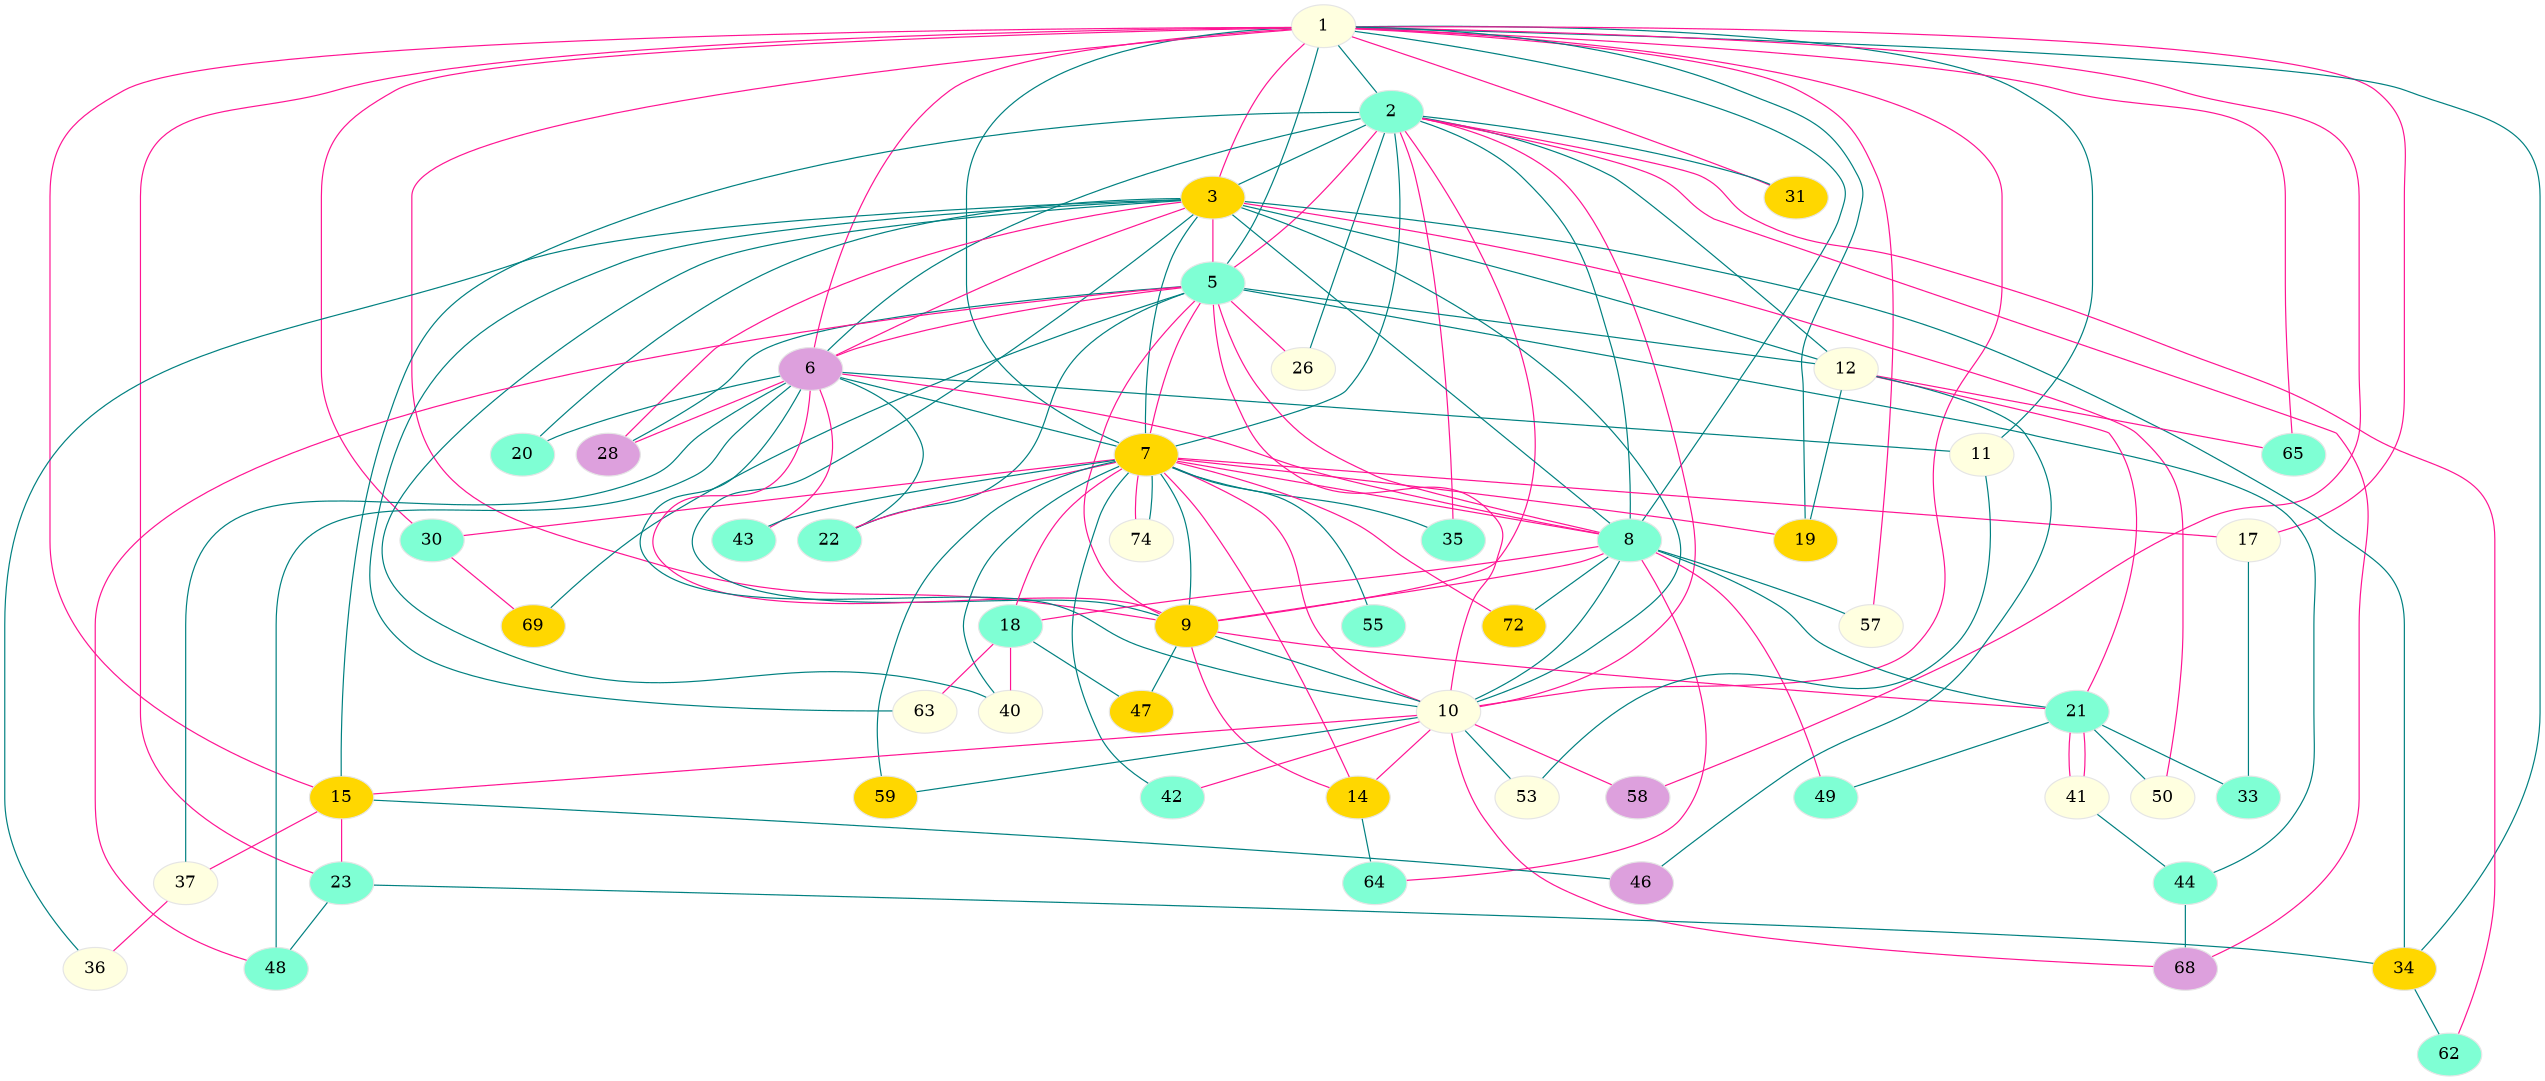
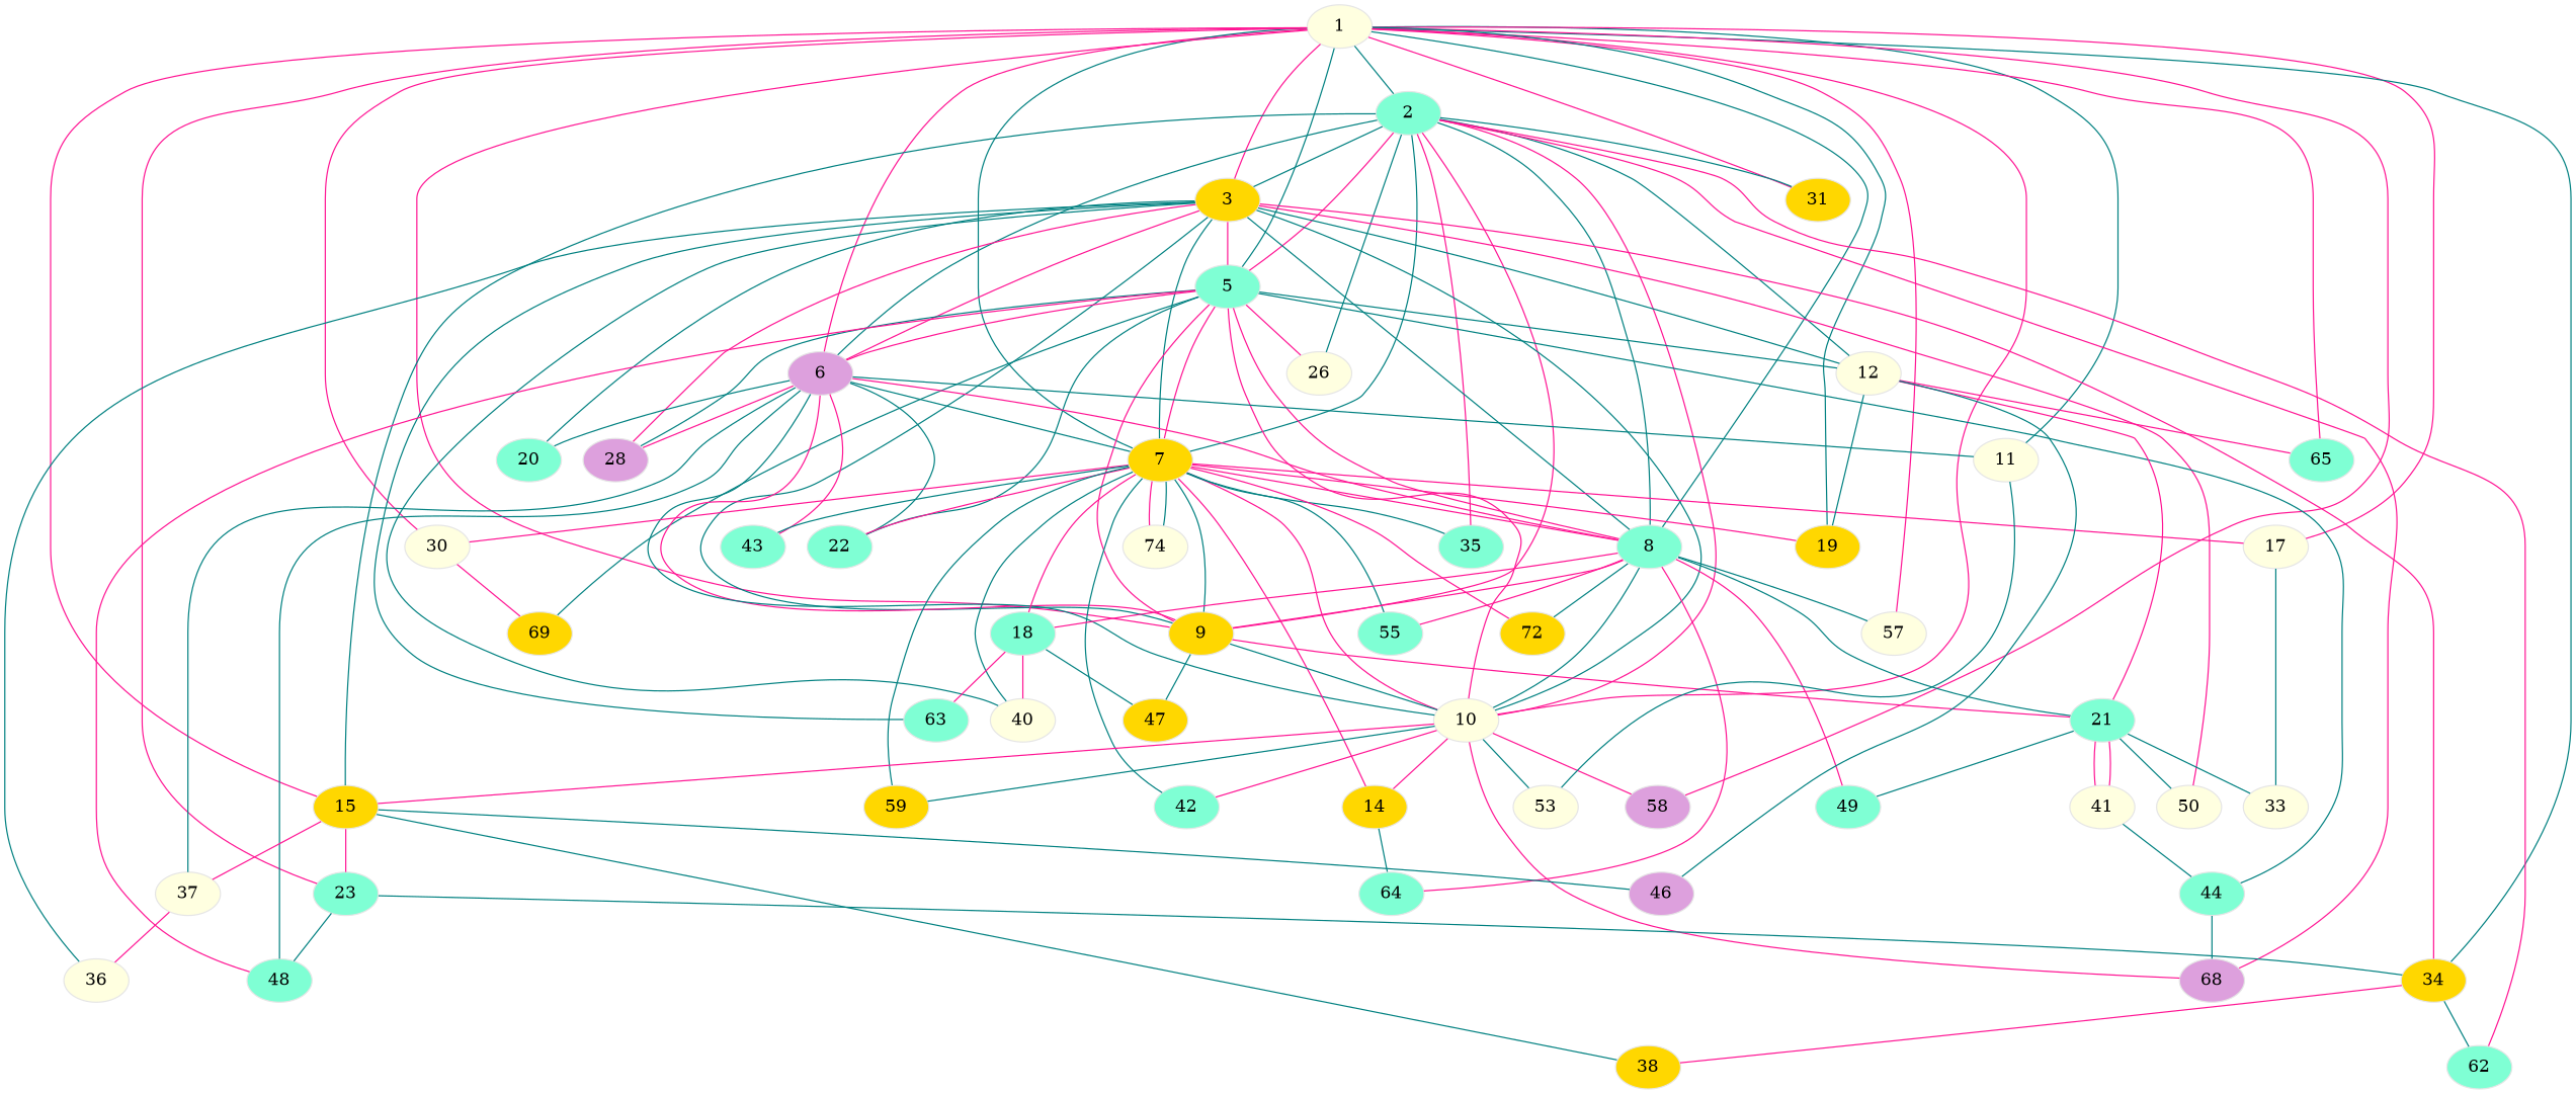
  graph {
    node [color=gray90 fillcolor=aquamarine style=filled]
    edge [color=teal]
    1 [fillcolor=lightyellow super="+4"]
    2 [super="+39"]
    3 [fillcolor=gold super="+13"]
    5 [super="+16"]
    6 [fillcolor=plum super="+54"]
    7 [fillcolor=gold super="+61"]
    8 [super="+66"]
    9 [fillcolor=gold super="+24"]
    10 [fillcolor=lightyellow super="+73"]
    11 [fillcolor=lightyellow super="+56"]
    15 [fillcolor=gold super="+29"]
    17 [fillcolor=lightyellow super="+32"]
    23 [super="+45"]
-   30
+   30 [fillcolor=lightyellow]
    31 [fillcolor=gold]
    34 [fillcolor=gold super="+51"]
    57 [fillcolor=lightyellow]
    58 [fillcolor=plum]
    65
    19 [fillcolor=gold]
    12 [fillcolor=lightyellow super="+70"]
    26 [fillcolor=lightyellow]
    35
    62
    68 [fillcolor=plum]
    20
    28 [fillcolor=plum super="+76"]
    36 [fillcolor=lightyellow]
    40 [fillcolor=lightyellow super="+52"]
    50 [fillcolor=lightyellow]
-   63 [fillcolor=lightyellow]
+   63
    22 [super="+25"]
    44 [super="+71"]
    48 [super="+60"]
    69 [fillcolor=gold]
    37 [fillcolor=lightyellow]
    43
    18 [super="+27"]
    14 [fillcolor=gold super="+75"]
    42
    55
    59 [fillcolor=gold]
    72 [fillcolor=gold]
    74 [fillcolor=lightyellow]
    21 [super="+67"]
    49
    64
    47 [fillcolor=gold]
    53 [fillcolor=lightyellow]
    46 [fillcolor=plum]
-   33
+   38 [fillcolor=gold]
+   33 [fillcolor=lightyellow]
    41 [fillcolor=lightyellow]
    1 -- 2 [weight=2]
    1 -- 3 [color=deeppink weight=2]
    1 -- 5 [weight=2]
    1 -- 6 [color=deeppink weight=3]
    1 -- 7 [weight=2]
    1 -- 8 [weight=2]
    1 -- 9 [color=deeppink weight=3]
    1 -- 10 [color=deeppink weight=2]
    1 -- 11 [weight=2]
    1 -- 15 [color=deeppink]
    1 -- 17 [color=deeppink weight=2]
    1 -- 23 [color=deeppink weight=2]
    1 -- 30 [color=deeppink]
    1 -- 31 [color=deeppink]
    1 -- 34
    1 -- 57 [color=deeppink]
    1 -- 58 [color=deeppink]
    1 -- 65 [color=deeppink]
    1 -- 19
    2 -- 3 [weight=2]
    2 -- 5 [color=deeppink weight=2]
    2 -- 6
    2 -- 7
    2 -- 8
    2 -- 9 [color=deeppink]
    2 -- 10 [color=deeppink]
    2 -- 15
    2 -- 31
    2 -- 12
    2 -- 26
    2 -- 35 [color=deeppink]
    2 -- 62 [color=deeppink]
    2 -- 68 [color=deeppink]
    3 -- 5 [color=deeppink]
    3 -- 6 [color=deeppink]
    3 -- 7
    3 -- 8
    3 -- 9
    3 -- 10
-   3 -- 34
+   3 -- 34 [color=deeppink]
    3 -- 12
    3 -- 20
    3 -- 28 [color=deeppink]
    3 -- 36
    3 -- 40
    3 -- 50 [color=deeppink]
    3 -- 63
    5 -- 6 [color=deeppink]
    5 -- 7 [color=deeppink]
    5 -- 8 [color=deeppink]
    5 -- 9 [color=deeppink]
    5 -- 10 [color=deeppink]
    5 -- 12
    5 -- 26 [color=deeppink]
    5 -- 28
    5 -- 22
    5 -- 44
    5 -- 48 [color=deeppink]
    5 -- 69
    6 -- 7
    6 -- 8 [color=deeppink]
    6 -- 9 [color=deeppink]
    6 -- 10
    6 -- 11
    6 -- 20
    6 -- 28 [color=deeppink]
    6 -- 22
    6 -- 48
    6 -- 37
    6 -- 43 [color=deeppink]
    7 -- 8 [color=deeppink weight=2]
    7 -- 9
    7 -- 10 [color=deeppink weight=2]
    7 -- 17 [color=deeppink]
    7 -- 30 [color=deeppink]
    7 -- 19 [color=deeppink]
    7 -- 35
    7 -- 40
    7 -- 22 [color=deeppink]
    7 -- 43
    7 -- 18 [color=deeppink]
    7 -- 14 [color=deeppink]
    7 -- 42
    7 -- 55
    7 -- 59
    7 -- 72 [color=deeppink]
    7 -- 74 [color=deeppink]
    7 -- 74
    8 -- 9 [color=deeppink]
    8 -- 10
    8 -- 57
    8 -- 18 [color=deeppink]
+   8 -- 55 [color=deeppink]
    8 -- 72
    8 -- 21
    8 -- 49 [color=deeppink weight=2]
    8 -- 64 [color=deeppink]
    9 -- 10
-   9 -- 14 [color=deeppink]
    9 -- 21 [color=deeppink]
    9 -- 47
    10 -- 15 [color=deeppink]
    10 -- 58 [color=deeppink]
    10 -- 68 [color=deeppink]
    10 -- 14 [color=deeppink]
    10 -- 42 [color=deeppink]
    10 -- 59
    10 -- 53
    11 -- 53
    15 -- 23 [color=deeppink]
    15 -- 37 [color=deeppink]
    15 -- 46
+   15 -- 38
    17 -- 33
    23 -- 34
    23 -- 48
    30 -- 69 [color=deeppink]
    34 -- 62
+   34 -- 38 [color=deeppink]
    12 -- 65 [color=deeppink]
    12 -- 19
    12 -- 21 [color=deeppink]
    12 -- 46
    44 -- 68
    37 -- 36 [color=deeppink]
    18 -- 40 [color=deeppink]
    18 -- 63 [color=deeppink]
    18 -- 47
    14 -- 64
    21 -- 50
    21 -- 49
    21 -- 33
    21 -- 41 [color=deeppink]
    21 -- 41 [color=deeppink]
    41 -- 44
  }
